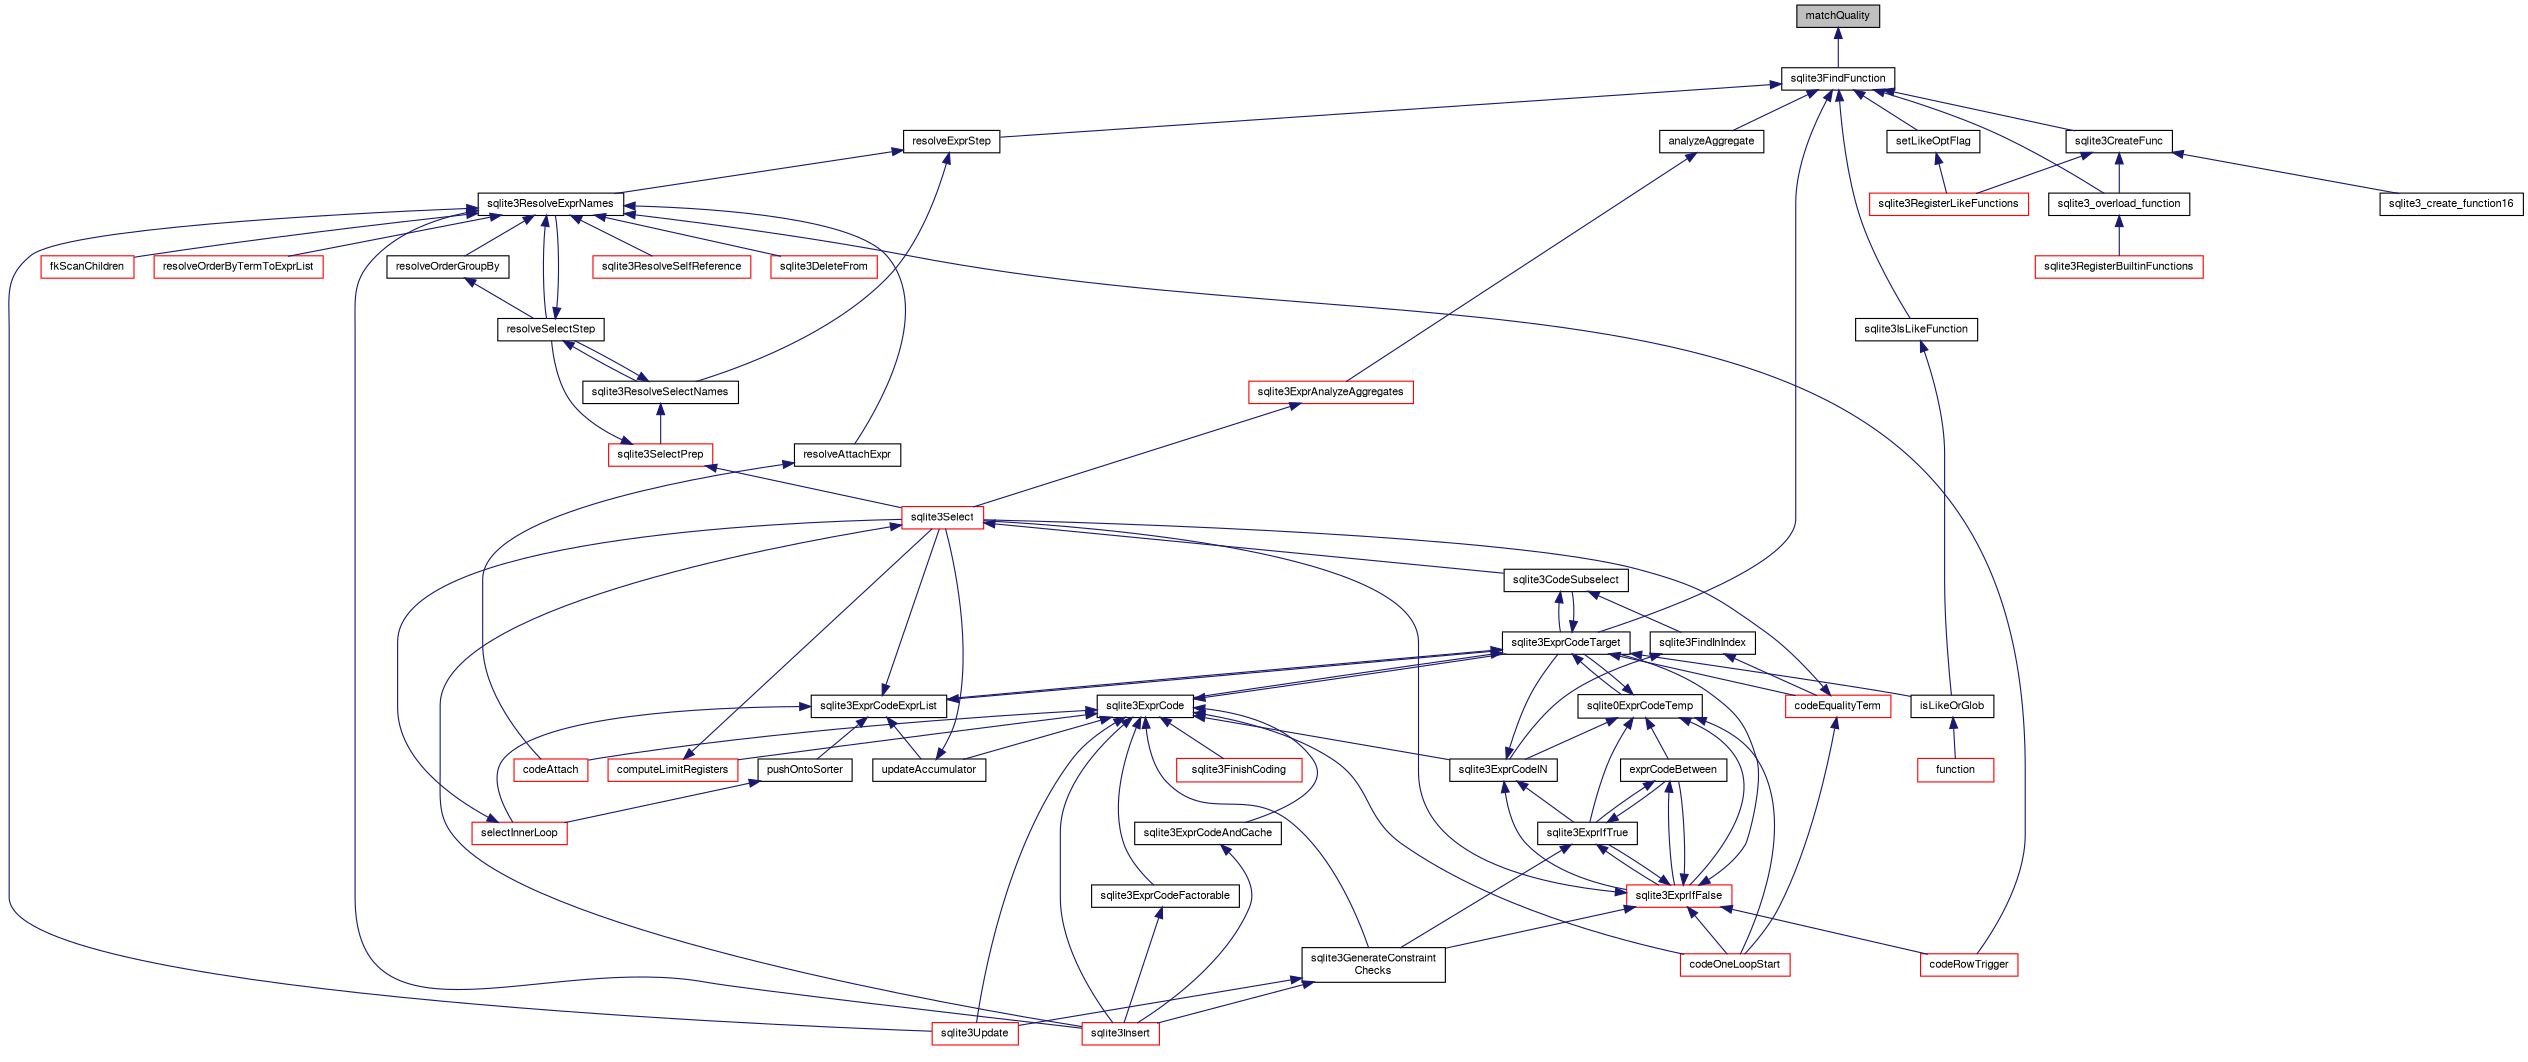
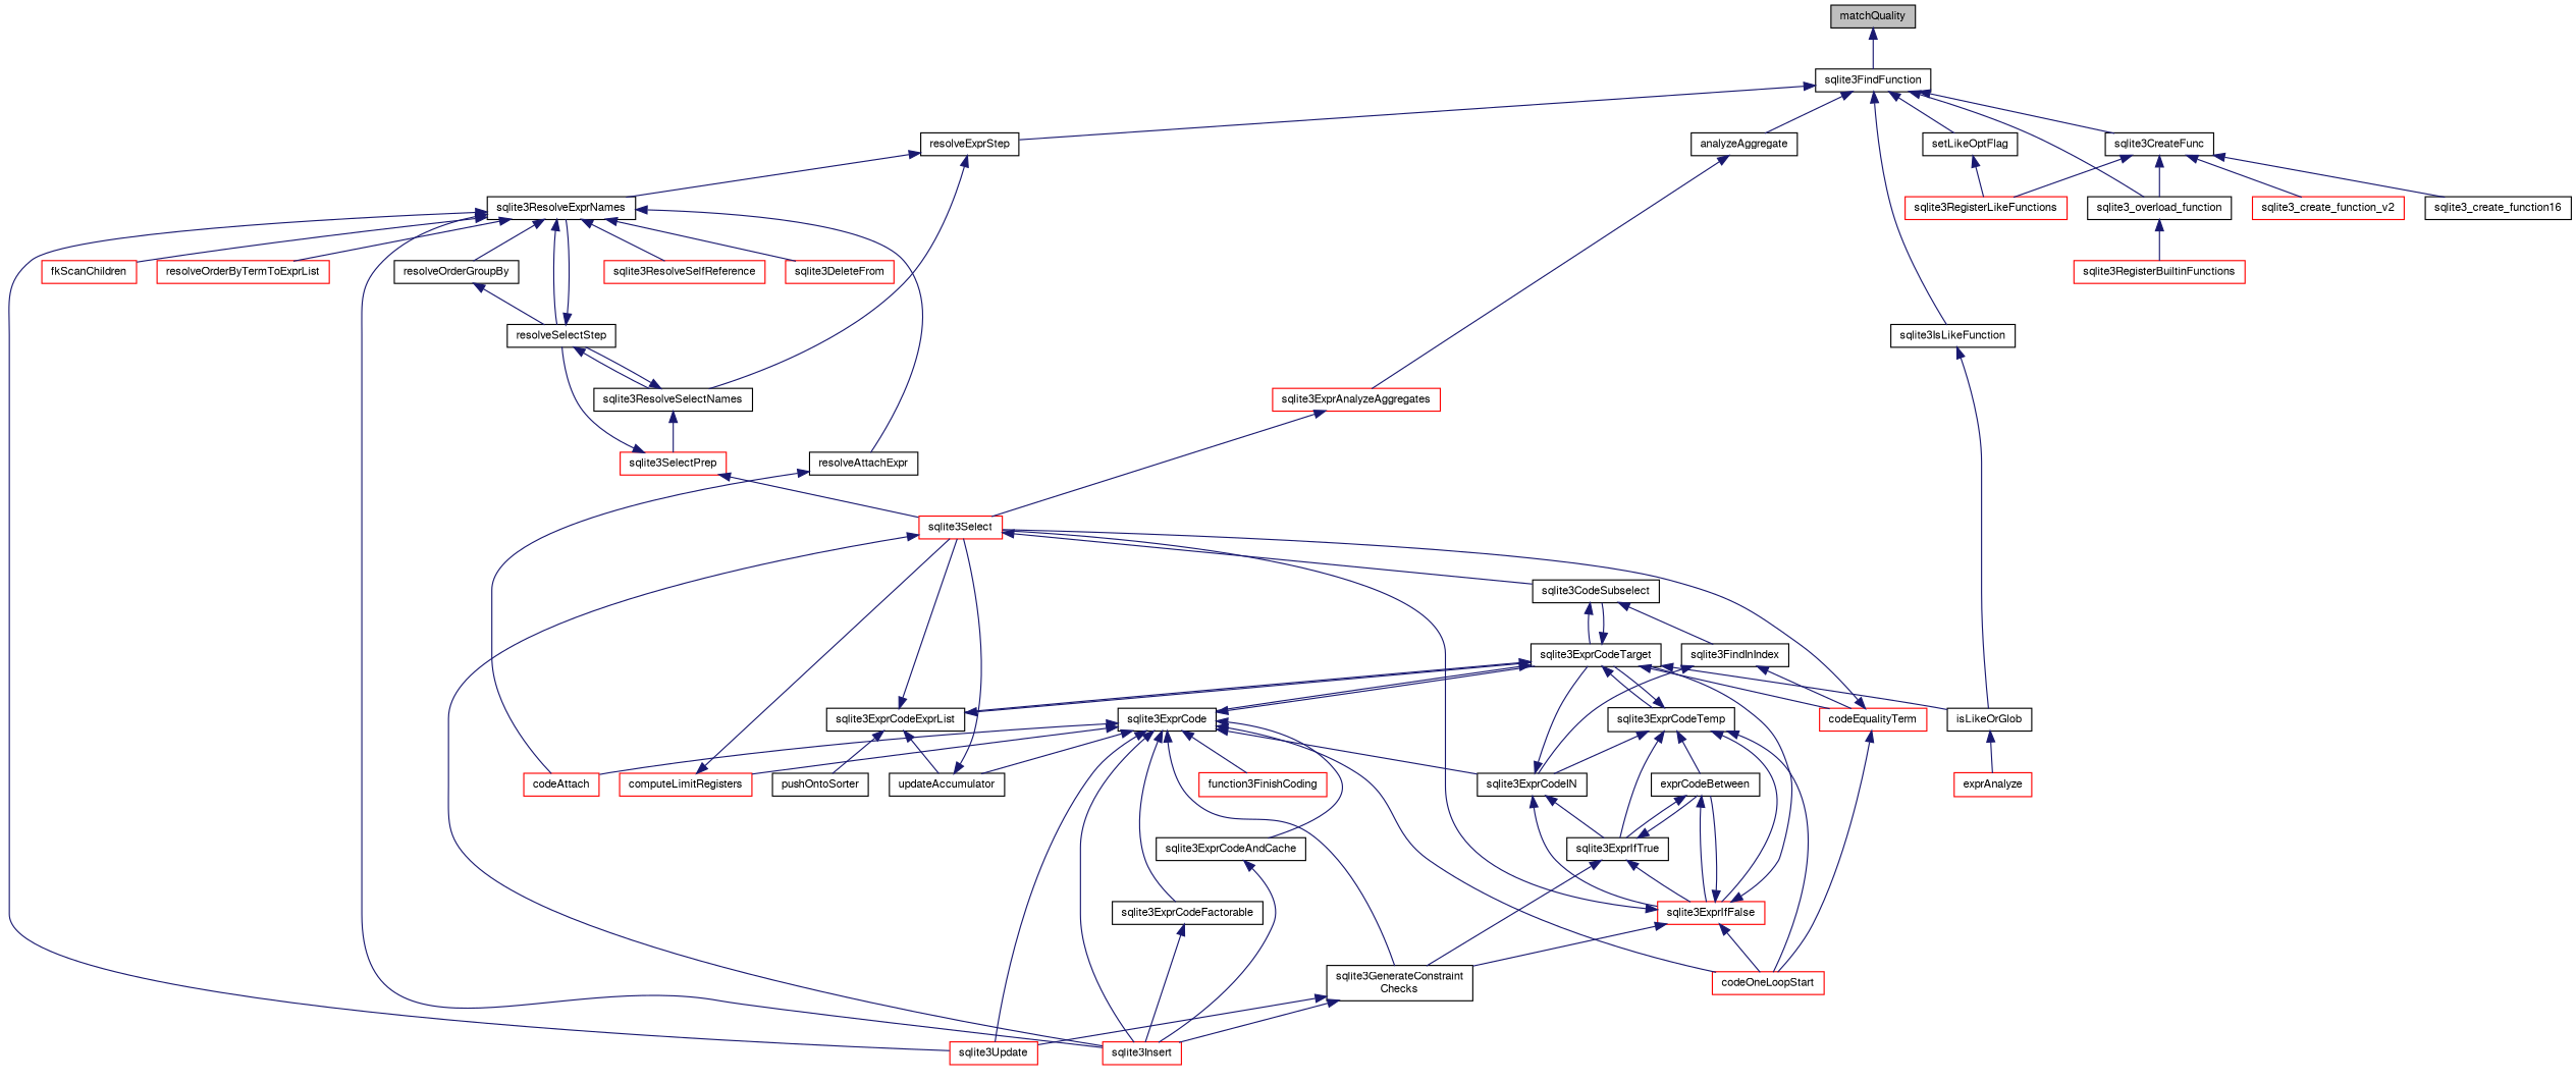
  digraph {
    rankdir=TB
    node [color=black fillcolor=white fontname=FreeSans fontsize=10 shape=record style=filled]
    edge [color=midnightblue dir=back fontname=FreeSans fontsize=10 labelfontname=FreeSans labelfontsize=10 style=solid]
    n1 [fillcolor=grey75 fontcolor=black height=0.2 label=matchQuality width=0.4]
    n2 [height=0.2 label=sqlite3FindFunction width=0.4]
    n3 [height=0.2 label=resolveExprStep width=0.4]
    n4 [height=0.2 label=sqlite3ExprCodeTarget width=0.4]
    n5 [height=0.2 label=analyzeAggregate width=0.4]
    n6 [height=0.2 label=setLikeOptFlag width=0.4]
    n7 [height=0.2 label=sqlite3IsLikeFunction width=0.4]
    n8 [height=0.2 label=sqlite3CreateFunc width=0.4]
    n9 [height=0.2 label=sqlite3_overload_function width=0.4]
    n10 [height=0.2 label=sqlite3ResolveExprNames width=0.4]
    n11 [height=0.2 label=sqlite3ResolveSelectNames width=0.4]
    n12 [height=0.2 label=sqlite3CodeSubselect width=0.4]
    n13 [color=red height=0.2 label=codeEqualityTerm width=0.4]
-   n14 [height=0.2 label=sqlite0ExprCodeTemp width=0.4]
+   n14 [height=0.2 label=sqlite3ExprCodeTemp width=0.4]
    n15 [height=0.2 label=sqlite3ExprCode width=0.4]
    n16 [height=0.2 label=sqlite3ExprCodeExprList width=0.4]
    n17 [height=0.2 label=isLikeOrGlob width=0.4]
    n18 [color=red height=0.2 label=sqlite3ExprAnalyzeAggregates width=0.4]
    n19 [color=red height=0.2 label=sqlite3RegisterLikeFunctions width=0.4]
+   n20 [color=red height=0.2 label=sqlite3_create_function_v2 width=0.4]
    n21 [height=0.2 label=sqlite3_create_function16 width=0.4]
    n22 [color=red height=0.2 label=sqlite3RegisterBuiltinFunctions width=0.4]
    n23 [color=red height=0.2 label=resolveOrderByTermToExprList width=0.4]
    n24 [height=0.2 label=resolveOrderGroupBy width=0.4]
    n25 [height=0.2 label=resolveSelectStep width=0.4]
    n26 [color=red height=0.2 label=sqlite3Insert width=0.4]
    n27 [color=red height=0.2 label=sqlite3Update width=0.4]
-   n28 [color=red height=0.2 label=codeRowTrigger width=0.4]
    n29 [color=red height=0.2 label=sqlite3ResolveSelfReference width=0.4]
    n30 [height=0.2 label=resolveAttachExpr width=0.4]
    n31 [color=red height=0.2 label=sqlite3DeleteFrom width=0.4]
    n32 [color=red height=0.2 label=fkScanChildren width=0.4]
    n33 [color=red height=0.2 label=sqlite3SelectPrep width=0.4]
    n34 [color=red height=0.2 label=codeAttach width=0.4]
    n35 [color=red height=0.2 label=sqlite3Select width=0.4]
    n36 [height=0.2 label=sqlite3FindInIndex width=0.4]
    n37 [height=0.2 label=sqlite3ExprCodeIN width=0.4]
    n38 [height=0.2 label=sqlite3ExprIfTrue width=0.4]
    n39 [color=red height=0.2 label=sqlite3ExprIfFalse width=0.4]
    n40 [color=red height=0.2 label=codeOneLoopStart width=0.4]
    n41 [height=0.2 label=exprCodeBetween width=0.4]
    n42 [height=0.2 label="sqlite3GenerateConstraint\lChecks" width=0.4]
    n43 [height=0.2 label=sqlite3ExprCodeFactorable width=0.4]
    n44 [height=0.2 label=sqlite3ExprCodeAndCache width=0.4]
-   n45 [color=red height=0.2 label=sqlite3FinishCoding width=0.4]
+   n45 [color=red height=0.2 label=function3FinishCoding width=0.4]
    n46 [color=red height=0.2 label=computeLimitRegisters width=0.4]
    n47 [height=0.2 label=updateAccumulator width=0.4]
    n48 [height=0.2 label=pushOntoSorter width=0.4]
-   n49 [color=red height=0.2 label=selectInnerLoop width=0.4]
-   n50 [color=red height=0.2 label=function width=0.4]
+   n50 [color=red height=0.2 label=exprAnalyze width=0.4]
    n1 -> n2
    n2 -> n3
-   n2 -> n4
    n2 -> n5
    n2 -> n6
    n2 -> n7
    n2 -> n8
    n2 -> n9
    n3 -> n10
    n3 -> n11
    n4 -> n12
    n4 -> n13
    n4 -> n14
    n4 -> n15
    n4 -> n16
    n4 -> n17
    n5 -> n18
    n6 -> n19
    n7 -> n17
    n8 -> n9
    n8 -> n19
+   n8 -> n20
    n8 -> n21
    n9 -> n22
    n10 -> n23
    n10 -> n24
    n10 -> n25
    n10 -> n26
    n10 -> n27
-   n10 -> n28
    n10 -> n29
    n10 -> n30
    n10 -> n31
    n10 -> n32
    n11 -> n25
    n11 -> n33
    n12 -> n4
    n12 -> n36
    n13 -> n35
    n13 -> n40
    n14 -> n4
    n14 -> n37
    n14 -> n38
    n14 -> n39
    n14 -> n40
    n14 -> n41
    n15 -> n4
    n15 -> n26
    n15 -> n27
    n15 -> n34
    n15 -> n37
    n15 -> n40
    n15 -> n42
    n15 -> n43
    n15 -> n44
    n15 -> n45
    n15 -> n46
    n15 -> n47
    n16 -> n4
    n16 -> n35
    n16 -> n47
    n16 -> n48
-   n16 -> n49
    n17 -> n50
    n18 -> n35
    n24 -> n25
    n25 -> n10
    n25 -> n11
    n30 -> n34
    n33 -> n25
    n33 -> n35
    n35 -> n12
    n35 -> n26
    n36 -> n13
    n36 -> n37
    n37 -> n4
    n37 -> n38
    n37 -> n39
    n38 -> n39
    n38 -> n41
    n38 -> n42
    n39 -> n4
-   n39 -> n28
    n39 -> n35
-   n39 -> n38
    n39 -> n40
    n39 -> n41
    n39 -> n42
    n41 -> n38
    n41 -> n39
    n42 -> n26
    n42 -> n27
    n43 -> n26
    n44 -> n26
    n46 -> n35
    n47 -> n35
-   n48 -> n49
-   n49 -> n35
  }
